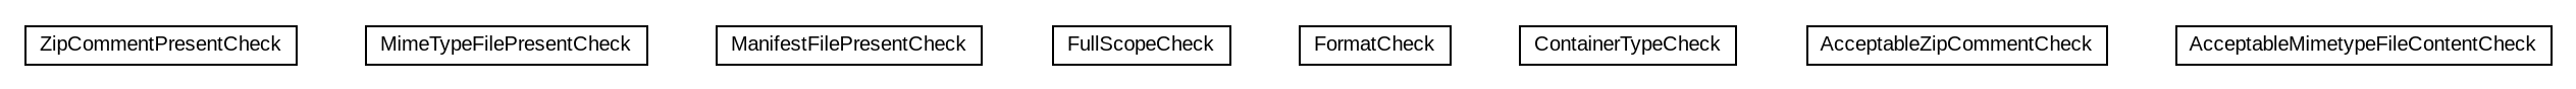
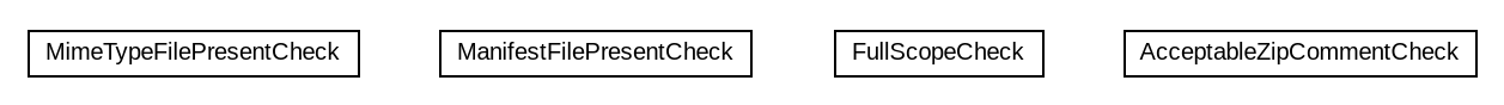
  digraph {
    nodesep=0.25
    ranksep=0.5
    node [fontcolor=black fontname=arial fontsize=10.0 shape=plaintext]
-   n1 [label=<<table title="eu.europa.esig.dss.validation.process.bbb.fc.checks.ZipCommentPresentCheck" border="0" cellborder="1" cellspacing="0" cellpadding="2" port="p" href="./ZipCommentPresentCheck.html"> 		<tr><td><table border="0" cellspacing="0" cellpadding="1"> <tr><td align="center" balign="center"> ZipCommentPresentCheck </td></tr> 		</table></td></tr> 		</table>>]
    n2 [label=<<table title="eu.europa.esig.dss.validation.process.bbb.fc.checks.MimeTypeFilePresentCheck" border="0" cellborder="1" cellspacing="0" cellpadding="2" port="p" href="./MimeTypeFilePresentCheck.html"> 		<tr><td><table border="0" cellspacing="0" cellpadding="1"> <tr><td align="center" balign="center"> MimeTypeFilePresentCheck </td></tr> 		</table></td></tr> 		</table>>]
    n3 [label=<<table title="eu.europa.esig.dss.validation.process.bbb.fc.checks.ManifestFilePresentCheck" border="0" cellborder="1" cellspacing="0" cellpadding="2" port="p" href="./ManifestFilePresentCheck.html"> 		<tr><td><table border="0" cellspacing="0" cellpadding="1"> <tr><td align="center" balign="center"> ManifestFilePresentCheck </td></tr> 		</table></td></tr> 		</table>>]
    n4 [label=<<table title="eu.europa.esig.dss.validation.process.bbb.fc.checks.FullScopeCheck" border="0" cellborder="1" cellspacing="0" cellpadding="2" port="p" href="./FullScopeCheck.html"> 		<tr><td><table border="0" cellspacing="0" cellpadding="1"> <tr><td align="center" balign="center"> FullScopeCheck </td></tr> 		</table></td></tr> 		</table>>]
-   n5 [label=<<table title="eu.europa.esig.dss.validation.process.bbb.fc.checks.FormatCheck" border="0" cellborder="1" cellspacing="0" cellpadding="2" port="p" href="./FormatCheck.html"> 		<tr><td><table border="0" cellspacing="0" cellpadding="1"> <tr><td align="center" balign="center"> FormatCheck </td></tr> 		</table></td></tr> 		</table>>]
-   n6 [label=<<table title="eu.europa.esig.dss.validation.process.bbb.fc.checks.ContainerTypeCheck" border="0" cellborder="1" cellspacing="0" cellpadding="2" port="p" href="./ContainerTypeCheck.html"> 		<tr><td><table border="0" cellspacing="0" cellpadding="1"> <tr><td align="center" balign="center"> ContainerTypeCheck </td></tr> 		</table></td></tr> 		</table>>]
    n7 [label=<<table title="eu.europa.esig.dss.validation.process.bbb.fc.checks.AcceptableZipCommentCheck" border="0" cellborder="1" cellspacing="0" cellpadding="2" port="p" href="./AcceptableZipCommentCheck.html"> 		<tr><td><table border="0" cellspacing="0" cellpadding="1"> <tr><td align="center" balign="center"> AcceptableZipCommentCheck </td></tr> 		</table></td></tr> 		</table>>]
-   n8 [label=<<table title="eu.europa.esig.dss.validation.process.bbb.fc.checks.AcceptableMimetypeFileContentCheck" border="0" cellborder="1" cellspacing="0" cellpadding="2" port="p" href="./AcceptableMimetypeFileContentCheck.html"> 		<tr><td><table border="0" cellspacing="0" cellpadding="1"> <tr><td align="center" balign="center"> AcceptableMimetypeFileContentCheck </td></tr> 		</table></td></tr> 		</table>>]
  }
